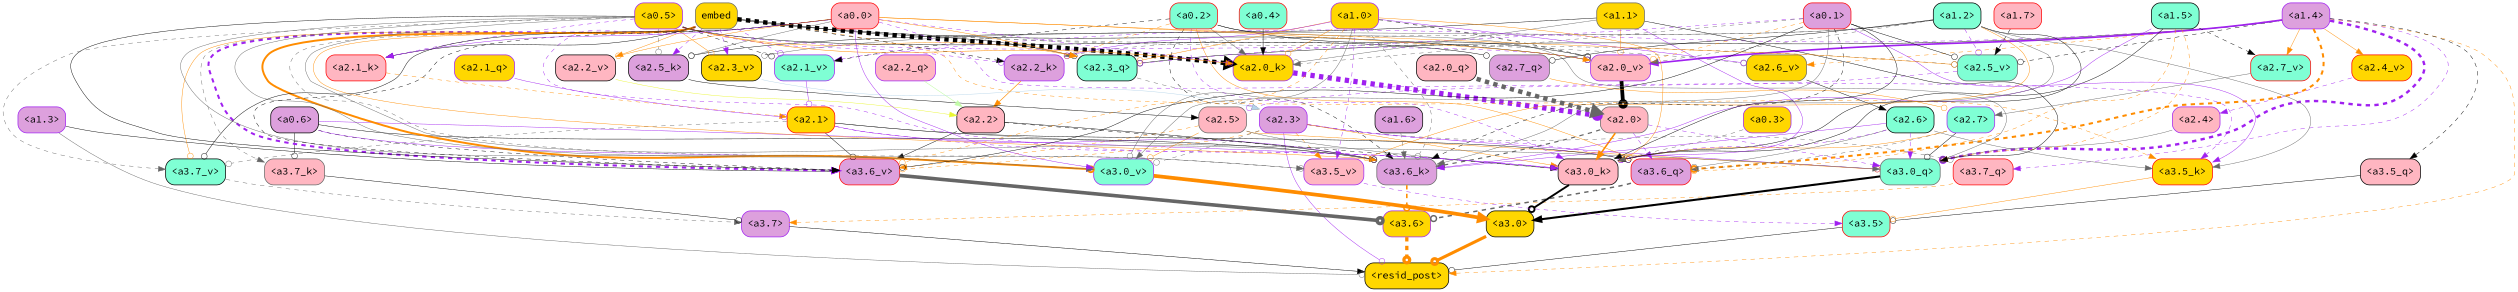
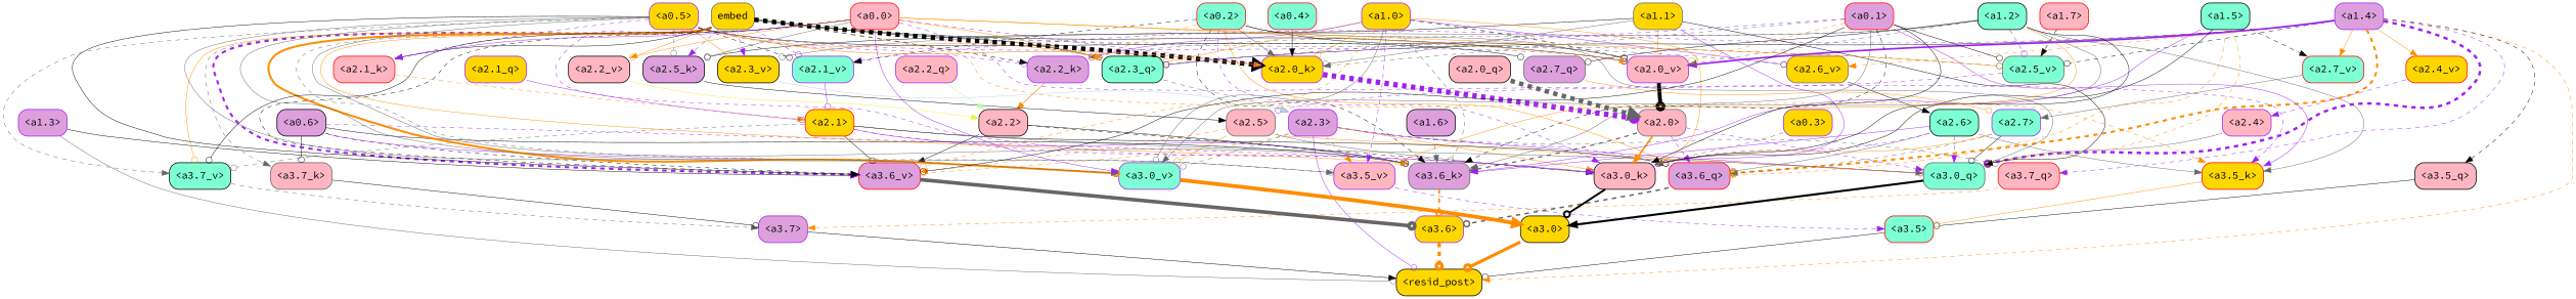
  strict digraph {
    fontname="Source Code Pro"
    splines=true
    node [color=purple fillcolor=lightpink fontname="Source Code Pro" shape=box style="filled, rounded"]
    edge [arrowhead=normal color=black fontname="Source Code Pro" penwidth=0.6 style=solid]
    "<a3.7>" [fillcolor=plum]
    "<resid_post>" [color=black fillcolor=gold]
    "<a3.6>" [fillcolor=gold]
    "<a3.5>" [color=red fillcolor=aquamarine]
    "<a3.0>" [color=black fillcolor=gold]
    "<a2.3>" [fillcolor=plum]
    "<a3.7_q>" [color=red]
    "<a3.6_q>" [color=red fillcolor=plum]
    "<a3.0_q>" [color=gray40 fillcolor=aquamarine]
    "<a3.0_k>" [color=black]
    "<a3.6_v>" [color=red fillcolor=plum]
    "<a3.5_v>"
    "<a3.0_v>" [fillcolor=aquamarine]
    "<a1.4>" [fillcolor=plum]
    "<a3.5_q>" [color=black]
    "<a2.3_q>" [color=black fillcolor=aquamarine]
    "<a2.7_v>" [color=red fillcolor=aquamarine]
    "<a2.6_v>" [color=gray40 fillcolor=gold]
    "<a2.5_v>" [color=gray40 fillcolor=aquamarine]
    "<a2.4_v>" [color=red fillcolor=gold]
    "<a2.1_v>" [fillcolor=aquamarine]
    "<a2.0_v>"
    "<a2.7>" [fillcolor=aquamarine]
    "<a2.6>" [color=black fillcolor=aquamarine]
    "<a2.5>" [color=gray40]
    "<a2.4>"
    "<a2.1>" [color=red fillcolor=gold]
    "<a2.0>" [color=gray40]
    "<a3.6_k>" [color=gray40 fillcolor=plum]
    "<a3.5_k>" [color=red fillcolor=gold]
    "<a3.7_v>" [color=black fillcolor=aquamarine]
    "<a1.3>" [fillcolor=plum]
    "<a3.7_k>" [color=gray40]
    "<a1.5>" [color=black fillcolor=aquamarine]
    "<a0.2>" [color=red fillcolor=aquamarine]
    "<a2.2_k>" [fillcolor=plum]
    "<a2.0_k>" [fillcolor=gold]
    "<a2.2>" [color=black]
    "<a1.1>" [color=gray40 fillcolor=gold]
    "<a2.5_k>" [color=black fillcolor=plum]
    "<a0.6>" [color=black fillcolor=plum]
    embed [color=gray40 fillcolor=gold]
    "<a2.1_k>" [color=red]
    "<a2.3_v>" [color=black fillcolor=gold]
    "<a2.2_v>" [color=black]
    "<a1.6>" [color=black fillcolor=plum]
    "<a1.2>" [color=black fillcolor=aquamarine]
    "<a2.7_q>" [color=gray40 fillcolor=plum]
    "<a1.0>" [fillcolor=gold]
    "<a0.5>" [fillcolor=gold]
    "<a0.1>" [color=red fillcolor=plum]
    "<a0.0>" [color=red]
    "<a0.3>" [fillcolor=gold]
    "<a2.2_q>"
    "<a2.1_q>" [fillcolor=gold]
    "<a2.0_q>" [color=black]
    "<a0.4>" [color=red fillcolor=aquamarine]
    "<a1.7>" [color=red]
    "<a3.7>" -> "<resid_post>" [penwidth=0.6239100098609924]
    "<a3.6>" -> "<resid_post>" [arrowhead=odot color=darkorange penwidth=4.569062113761902 style=dashed]
    "<a3.5>" -> "<resid_post>" [arrowhead=odot]
    "<a3.0>" -> "<resid_post>" [arrowhead=odot color=darkorange penwidth=4.283544182777405]
    "<a2.3>" -> "<resid_post>" [arrowhead=odot color=purple]
    "<a2.3>" -> "<a3.7_q>" [arrowhead=odot color=gray40 style=dashed]
    "<a2.3>" -> "<a3.6_q>" [arrowhead=odot color=purple style=dashed]
    "<a2.3>" -> "<a3.0_q>" [arrowhead=odot color=purple]
    "<a2.3>" -> "<a3.0_k>" [color=darkorange]
    "<a2.3>" -> "<a3.6_v>" [arrowhead=odot color=darkorange style=dashed]
    "<a2.3>" -> "<a3.5_v>" [color=darkorange style=dashed]
    "<a2.3>" -> "<a3.0_v>" [arrowhead=odot color=gray40 style=dashed]
    "<a3.7_q>" -> "<a3.7>" [color=darkorange style=dashed]
    "<a3.6_q>" -> "<a3.6>" [arrowhead=odot color=gray40 penwidth=2.0347584784030914 style=dashed]
    "<a3.0_q>" -> "<a3.0>" [penwidth=2.8635367155075073]
    "<a3.0_k>" -> "<a3.0>" [arrowhead=odot penwidth=2.632905662059784]
    "<a3.6_v>" -> "<a3.6>" [arrowhead=odot color=gray40 penwidth=4.981305837631226]
    "<a3.5_v>" -> "<a3.5>" [color=purple style=dashed]
    "<a3.0_v>" -> "<a3.0>" [color=darkorange penwidth=5.168330669403076]
    "<a1.4>" -> "<resid_post>" [color=darkorange style=dashed]
    "<a1.4>" -> "<a3.7_q>" [color=purple style=dashed]
    "<a1.4>" -> "<a3.6_q>" [arrowhead=odot color=darkorange penwidth=2.7934007048606873 style=dashed]
    "<a1.4>" -> "<a3.0_q>" [arrowhead=odot color=purple penwidth=3.340754985809326 style=dashed]
    "<a1.4>" -> "<a3.5_q>" [style=dashed]
    "<a1.4>" -> "<a2.3_q>" [arrowhead=odot]
    "<a1.4>" -> "<a2.7_v>" [color=darkorange]
    "<a1.4>" -> "<a2.6_v>" [color=darkorange style=dashed]
    "<a1.4>" -> "<a2.5_v>" [arrowhead=odot style=dashed]
    "<a1.4>" -> "<a2.4_v>" [color=darkorange]
    "<a1.4>" -> "<a2.1_v>" [color=purple style=dashed]
    "<a1.4>" -> "<a2.0_v>" [color=purple penwidth=2.268759250640869]
    "<a3.5_q>" -> "<a3.5>" [arrowhead=odot]
    "<a2.3_q>" -> "<a2.3>" [color=gray40 style=dashed]
    "<a2.7_v>" -> "<a2.7>" [color=gray40]
    "<a2.6_v>" -> "<a2.6>"
    "<a2.5_v>" -> "<a2.5>" [arrowhead=odot color=purple style=dashed]
    "<a2.4_v>" -> "<a2.4>" [color=purple style=dashed]
    "<a2.1_v>" -> "<a2.1>" [arrowhead=odot color=purple]
    "<a2.0_v>" -> "<a2.0>" [arrowhead=odot penwidth=5.231471925973892]
    "<a2.7>" -> "<a3.6_q>" [color=gray40 style=dashed]
    "<a2.7>" -> "<a3.0_q>" [arrowhead=odot]
    "<a2.7>" -> "<a3.0_k>" [color=darkorange]
    "<a2.6>" -> "<a3.6_q>" [arrowhead=odot color=gray40]
    "<a2.6>" -> "<a3.0_q>" [color=purple style=dashed]
    "<a2.6>" -> "<a3.0_k>" [arrowhead=odot color=purple style=dashed]
    "<a2.6>" -> "<a3.6_k>" [color=purple]
    "<a2.6>" -> "<a3.5_k>" [color=gray40]
    "<a2.5>" -> "<a3.0_q>" [arrowhead=odot color=darkorange]
    "<a2.5>" -> "<a3.0_k>" [color=gray40]
    "<a2.5>" -> "<a3.6_v>" [color=darkorange style=dashed]
    "<a2.5>" -> "<a3.0_v>" [arrowhead=odot color=darkorange]
    "<a2.4>" -> "<a3.0_q>" [arrowhead=odot color=gray40]
    "<a2.1>" -> "<a3.6_q>" [arrowhead=odot]
    "<a2.1>" -> "<a3.0_q>" [color=gray40]
    "<a2.1>" -> "<a3.0_k>" [color=purple style=dashed]
    "<a2.1>" -> "<a3.6_v>" [arrowhead=odot]
    "<a2.1>" -> "<a3.6_k>" [arrowhead=odot color=purple]
    "<a2.1>" -> "<a3.7_v>" [arrowhead=odot color=gray40 style=dashed]
    "<a2.0>" -> "<a3.6_q>" [color=purple style=dashed]
    "<a2.0>" -> "<a3.0_q>" [color=purple style=dashed]
    "<a2.0>" -> "<a3.0_k>" [color=darkorange penwidth=2.161143198609352]
    "<a2.0>" -> "<a3.6_k>" [color=gray40 penwidth=1.6382827460765839 style=dashed]
    "<a3.6_k>" -> "<a3.6>" [arrowhead=odot color=darkorange penwidth=2.1760786175727844 style=dashed]
    "<a3.5_k>" -> "<a3.5>" [arrowhead=odot color=darkorange]
    "<a3.7_v>" -> "<a3.7>" [color=gray40 style=dashed]
    "<a1.3>" -> "<resid_post>" [arrowhead=odot color=gray40]
    "<a1.3>" -> "<a3.6_v>"
    "<a3.7_k>" -> "<a3.7>" [arrowhead=odot]
    "<a1.5>" -> "<a3.6_q>" [arrowhead=odot color=darkorange style=dashed]
    "<a1.5>" -> "<a3.0_q>" [color=darkorange style=dashed]
    "<a1.5>" -> "<a3.0_k>"
    "<a1.5>" -> "<a2.7_v>" [style=dashed]
    "<a1.5>" -> "<a3.6_k>" [color=purple]
    "<a0.2>" -> "<a3.6_q>" [arrowhead=odot color=darkorange]
    "<a0.2>" -> "<a3.0_q>" [arrowhead=odot color=gray40]
    "<a0.2>" -> "<a3.0_k>" [color=purple style=dashed]
    "<a0.2>" -> "<a2.1_v>" [style=dashed]
    "<a0.2>" -> "<a2.0_v>" [arrowhead=odot]
    "<a0.2>" -> "<a3.6_k>" [style=dashed]
    "<a0.2>" -> "<a2.2_k>" [arrowhead=odot color=darkorange style=dashed]
    "<a0.2>" -> "<a2.0_k>" [color=gray40]
    "<a2.2_k>" -> "<a2.2>" [color=darkorange penwidth=0.8854708671569824]
    "<a2.0_k>" -> "<a2.0>" [arrowhead=odot color=purple penwidth=7.231504917144775 style=dashed]
    "<a2.2>" -> "<a3.0_k>" [style=dashed]
    "<a2.2>" -> "<a3.6_v>"
    "<a2.2>" -> "<a3.6_k>" [arrowhead=odot]
    "<a1.1>" -> "<a3.0_q>"
    "<a1.1>" -> "<a3.0_k>" [arrowhead=odot color=purple]
    "<a1.1>" -> "<a2.0_v>" [arrowhead=odot color=darkorange]
    "<a1.1>" -> "<a2.0_k>" [arrowhead=odot color=gray40]
    "<a1.1>" -> "<a2.5_k>" [arrowhead=odot]
    "<a2.5_k>" -> "<a2.5>"
-   "<a0.6>" -> "<a3.0_k>" [arrowhead=odot color=purple]
+   "<a0.6>" -> "<a3.0_k>" [arrowhead=odot color=purple style=dashed]
    "<a0.6>" -> "<a3.6_v>" [style=dashed]
    "<a0.6>" -> "<a3.0_v>" [color=purple]
    "<a0.6>" -> "<a3.6_k>"
    "<a0.6>" -> "<a3.7_k>" [arrowhead=odot]
    embed -> "<a3.0_k>" [color=purple style=dashed]
    embed -> "<a3.6_v>" [color=purple penwidth=2.7825746536254883 style=dashed]
    embed -> "<a3.5_v>" [color=gray40 style=dashed]
    embed -> "<a3.0_v>" [arrowhead=odot color=darkorange penwidth=2.6950180530548096]
    embed -> "<a2.3_q>" [arrowhead=odot]
    embed -> "<a2.6_v>" [arrowhead=odot color=gray40 style=dashed]
    embed -> "<a2.5_v>" [arrowhead=odot color=gray40 style=dashed]
    embed -> "<a2.1_v>" [arrowhead=odot color=purple style=dashed]
    embed -> "<a2.0_v>" [arrowhead=odot]
    embed -> "<a3.6_k>" [color=darkorange]
    embed -> "<a3.5_k>" [color=darkorange style=dashed]
    embed -> "<a3.7_v>" [arrowhead=odot color=darkorange]
    embed -> "<a3.7_k>" [color=gray40 style=dashed]
    embed -> "<a2.2_k>" [penwidth=0.6698317527770996 style=dashed]
    embed -> "<a2.0_k>" [penwidth=6.12570995092392 style=dashed]
    embed -> "<a2.5_k>" [color=purple style=dashed]
    embed -> "<a2.1_k>"
    embed -> "<a2.3_v>" [color=purple style=dashed]
    embed -> "<a2.2_v>" [color=darkorange]
    "<a2.1_k>" -> "<a2.1>" [color=darkorange style=dashed]
    "<a2.3_v>" -> "<a2.3>" [color="#b5d4e9" arrowhead="" style=""]
    "<a2.2_v>" -> "<a2.2>" [color="#e9f631" arrowhead="" style=""]
    "<a1.6>" -> "<a3.6_k>" [color=gray40 style=dashed]
    "<a1.2>" -> "<a3.0_k>"
    "<a1.2>" -> "<a3.5_v>" [arrowhead=odot color=darkorange]
    "<a1.2>" -> "<a2.5_v>" [arrowhead=odot color=purple style=dashed]
    "<a1.2>" -> "<a2.0_v>" [color=gray40 style=dashed]
    "<a1.2>" -> "<a3.6_k>" [color=gray40]
    "<a1.2>" -> "<a3.5_k>" [color=gray40]
    "<a1.2>" -> "<a2.2_k>" [color=gray40 style=dashed]
    "<a1.2>" -> "<a2.3_v>" [arrowhead=odot color=gray40]
    "<a1.2>" -> "<a2.7_q>" [arrowhead=odot]
    "<a2.7_q>" -> "<a2.7>" [arrowhead=odot color=darkorange]
    "<a1.0>" -> "<a3.0_k>" [color=darkorange]
    "<a1.0>" -> "<a3.6_v>" [arrowhead=odot color=darkorange style=dashed]
    "<a1.0>" -> "<a3.5_v>" [color=purple style=dashed]
    "<a1.0>" -> "<a3.0_v>" [arrowhead=odot color=gray40]
    "<a1.0>" -> "<a2.3_q>" [arrowhead=odot color=darkorange]
    "<a1.0>" -> "<a2.6_v>" [arrowhead=odot color=purple]
    "<a1.0>" -> "<a2.0_v>" [arrowhead=odot color=gray40 penwidth=1.2213096618652344 style=dashed]
    "<a1.0>" -> "<a3.6_k>" [arrowhead=odot color=gray40 style=dashed]
    "<a1.0>" -> "<a2.2_k>" [arrowhead=odot color=purple]
    "<a1.0>" -> "<a2.0_k>" [arrowhead=odot color=darkorange]
    "<a0.5>" -> "<a3.6_v>"
    "<a0.5>" -> "<a3.5_v>" [arrowhead=odot color=gray40]
    "<a0.5>" -> "<a3.0_v>" [color=gray40]
    "<a0.5>" -> "<a2.3_q>" [color=darkorange]
    "<a0.5>" -> "<a2.1_v>" [arrowhead=odot style=dashed]
    "<a0.5>" -> "<a2.0_v>" [arrowhead=odot color=purple style=dashed]
    "<a0.5>" -> "<a3.6_k>" [arrowhead=odot color=gray40]
    "<a0.5>" -> "<a3.7_v>" [color=gray40 style=dashed]
    "<a0.5>" -> "<a2.2_k>" [arrowhead=odot color=purple style=dashed]
    "<a0.5>" -> "<a2.0_k>" [color=darkorange penwidth=0.6900839805603027]
    "<a0.5>" -> "<a2.5_k>" [arrowhead=odot color=gray40 style=dashed]
    "<a0.5>" -> "<a2.1_k>" [color=purple style=dashed]
    "<a0.5>" -> "<a2.3_v>" [arrowhead=odot color=darkorange]
    "<a0.5>" -> "<a2.7_q>" [arrowhead=odot]
    "<a0.1>" -> "<a3.0_k>"
    "<a0.1>" -> "<a3.6_v>" [arrowhead=odot]
    "<a0.1>" -> "<a3.0_v>" [color=gray40]
    "<a0.1>" -> "<a2.3_q>" [arrowhead=odot color=purple style=dashed]
    "<a0.1>" -> "<a2.5_v>" [arrowhead=odot]
    "<a0.1>" -> "<a2.0_v>" [arrowhead=odot color=darkorange style=dashed]
    "<a0.1>" -> "<a3.6_k>" [style=dashed]
    "<a0.1>" -> "<a3.5_k>" [color=purple]
    "<a0.1>" -> "<a2.0_k>" [color=gray40 style=dashed]
    "<a0.0>" -> "<a3.6_v>" [style=dashed]
    "<a0.0>" -> "<a3.0_v>" [color=purple]
    "<a0.0>" -> "<a2.3_q>" [color=darkorange]
    "<a0.0>" -> "<a2.5_v>" [arrowhead=odot color=darkorange]
    "<a0.0>" -> "<a2.0_v>" [color=darkorange]
    "<a0.0>" -> "<a3.5_k>" [color=purple style=dashed]
    "<a0.0>" -> "<a3.7_v>" [arrowhead=odot]
    "<a0.0>" -> "<a2.0_k>" [arrowhead=odot color=purple style=dashed]
    "<a0.0>" -> "<a2.5_k>" [arrowhead=odot color=gray40]
    "<a0.0>" -> "<a2.1_k>" [color=purple]
    "<a0.0>" -> "<a2.2_v>" [arrowhead=odot color=darkorange]
    "<a0.3>" -> "<a3.0_k>" [color=gray40 style=dashed]
    "<a2.2_q>" -> "<a2.2>" [color="#c2fca8" penwidth=0.7553567886352539 arrowhead="" style=""]
    "<a2.1_q>" -> "<a2.1>" [arrowhead=odot color=purple]
    "<a2.0_q>" -> "<a2.0>" [color=gray40 penwidth=6.256794691085815 style=dashed]
    "<a0.4>" -> "<a2.0_k>"
    "<a1.7>" -> "<a2.5_v>" [style=dashed]
  }
